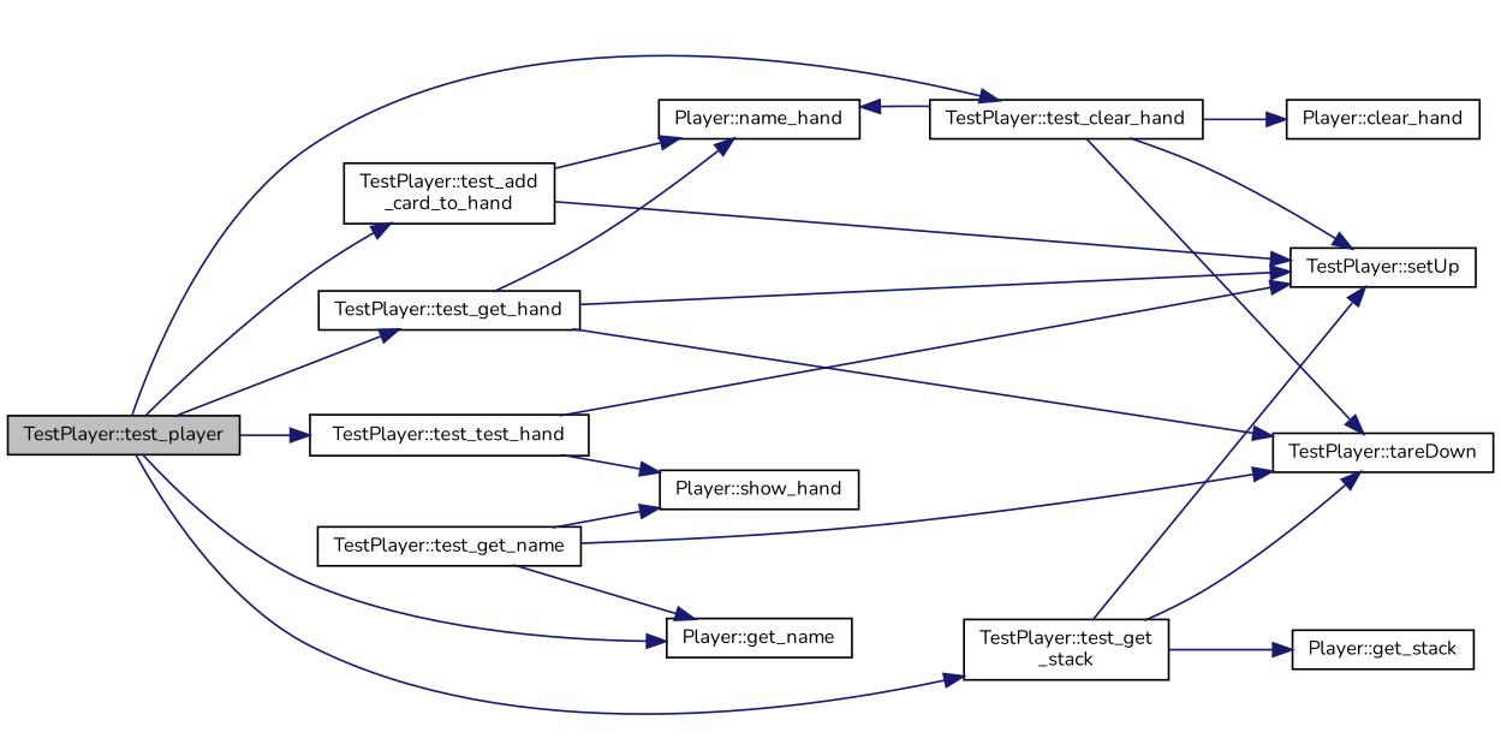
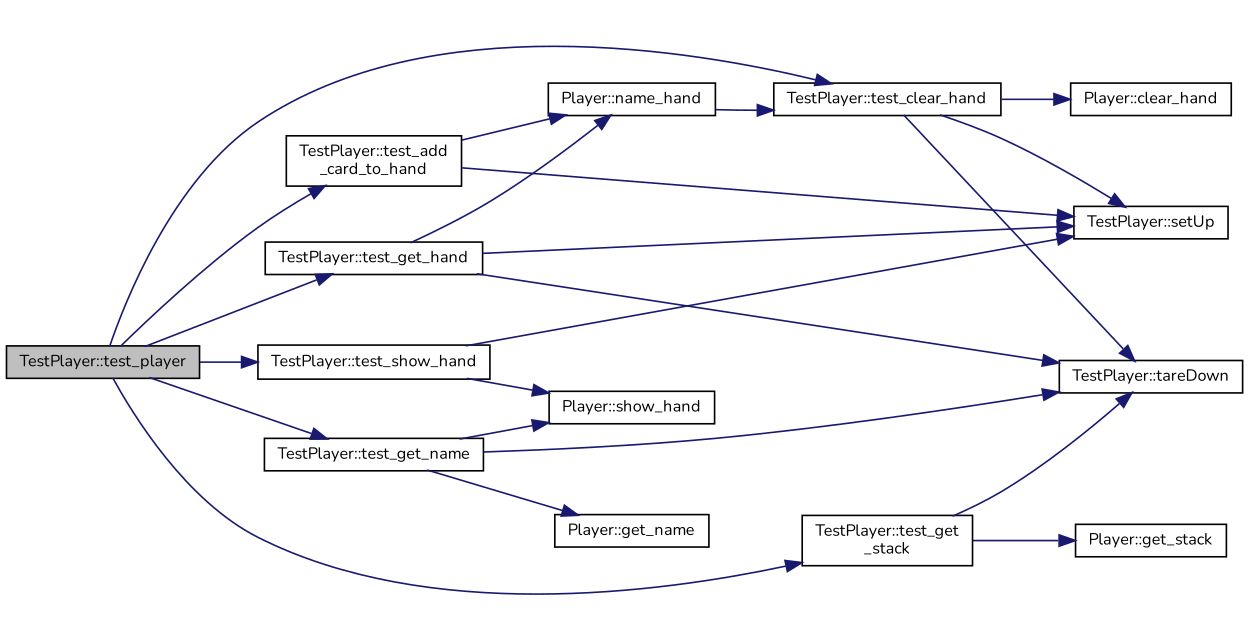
  digraph {
    fontname=Nunito
    rankdir=LR
    node [color=black fillcolor=white fontname=Nunito fontsize=10 shape=record style=filled]
    edge [color=midnightblue fontname=Nunito fontsize=10 labelfontname=Helvetica labelfontsize=10 style=solid]
    n1 [fillcolor=grey75 fontcolor=black height=0.2 label="TestPlayer::test_player" width=0.4]
    n2 [height=0.2 label="TestPlayer::test_add\l_card_to_hand" width=0.4]
    n3 [height=0.2 label="TestPlayer::test_clear_hand" width=0.4]
    n4 [height=0.2 label="TestPlayer::test_get_hand" width=0.4]
    n5 [height=0.2 label="TestPlayer::test_get_name" width=0.4]
    n6 [height=0.2 label="TestPlayer::test_get\l_stack" width=0.4]
-   n7 [height=0.2 label="TestPlayer::test_test_hand" width=0.4]
+   n7 [height=0.2 label="TestPlayer::test_show_hand" width=0.4]
    n8 [height=0.2 label="Player::name_hand" width=0.4]
    n9 [height=0.2 label="TestPlayer::setUp" width=0.4]
    n10 [height=0.2 label="TestPlayer::tareDown" width=0.4]
    n11 [height=0.2 label="Player::clear_hand" width=0.4]
    n12 [height=0.2 label="Player::get_name" width=0.4]
    n13 [height=0.2 label="Player::show_hand" width=0.4]
    n14 [height=0.2 label="Player::get_stack" width=0.4]
    n1 -> n2
    n1 -> n3
    n1 -> n4
-   n1 -> n12
+   n1 -> n5
    n1 -> n6
    n1 -> n7
    n2 -> n8
    n2 -> n9
-   n3 -> n8
+   n8 -> n3
    n3 -> n9
    n3 -> n10
    n3 -> n11
    n4 -> n8
    n4 -> n9
    n4 -> n10
    n5 -> n10
    n5 -> n12
    n5 -> n13
-   n6 -> n9
    n6 -> n10
    n6 -> n14
    n7 -> n9
    n7 -> n13
  }
